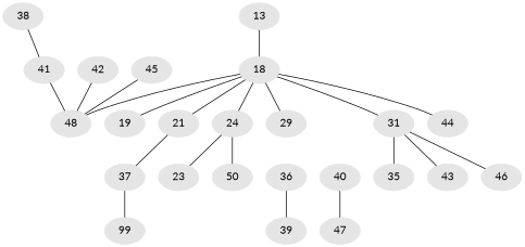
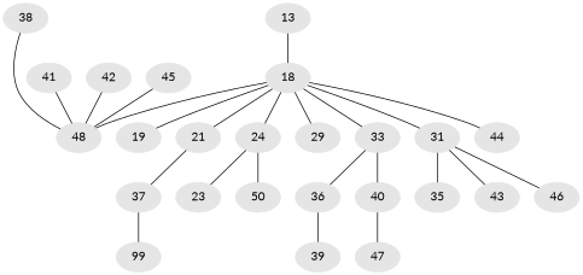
  graph {
    fontname=Lato
    node [color=gray90 fontname=Lato style=filled]
    edge [fontname=Lato]
    18 [super="+6+3+4+5+14"]
    19
    21
    24
    29
+   33 [super="+9+16+28"]
    n7 [label=31 super="+17+26+27+31"]
    44
    48 [super="+8+32"]
    13
    37
    23
    50
    36
    40
    35
    43
    46
    n19 [label=99]
    39
    47
    38
    41
    42
    45
    18 -- 19
    18 -- 21
    18 -- 24
    18 -- 29
+   18 -- 33
    18 -- n7
    18 -- 44
    18 -- 48
    21 -- 37
    24 -- 23
    24 -- 50
+   33 -- 36
+   33 -- 40
    n7 -- 35
    n7 -- 43
    n7 -- 46
    13 -- 18
    37 -- n19
    36 -- 39
    40 -- 47
-   38 -- 41
+   38 -- 48
    41 -- 48
    42 -- 48
    45 -- 48
  }
